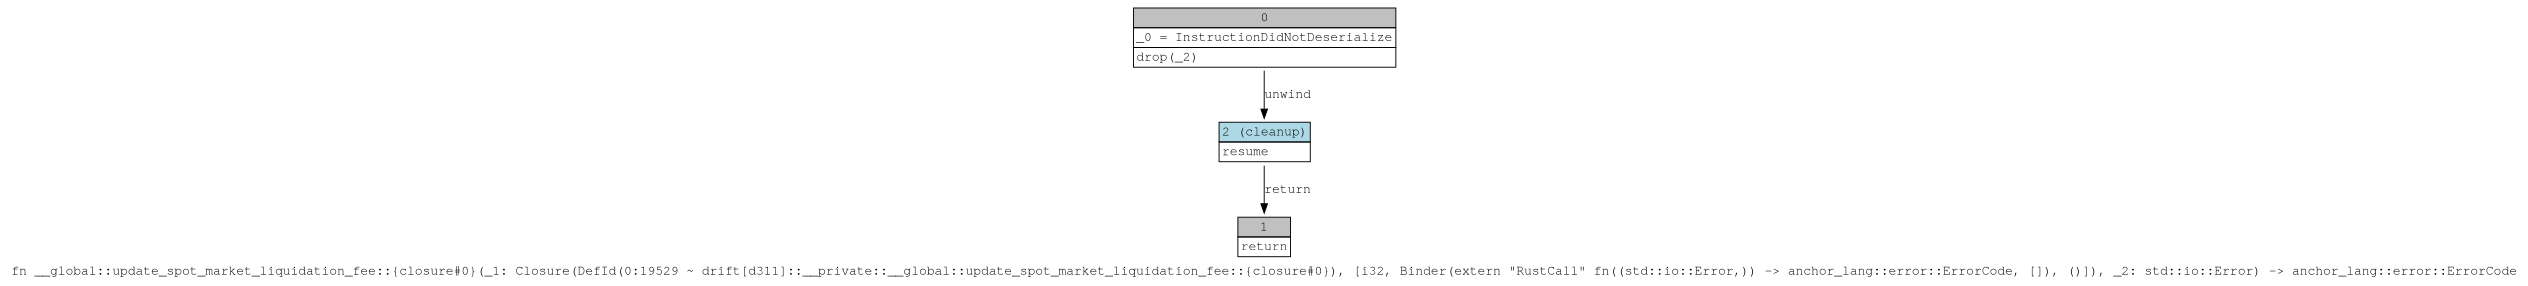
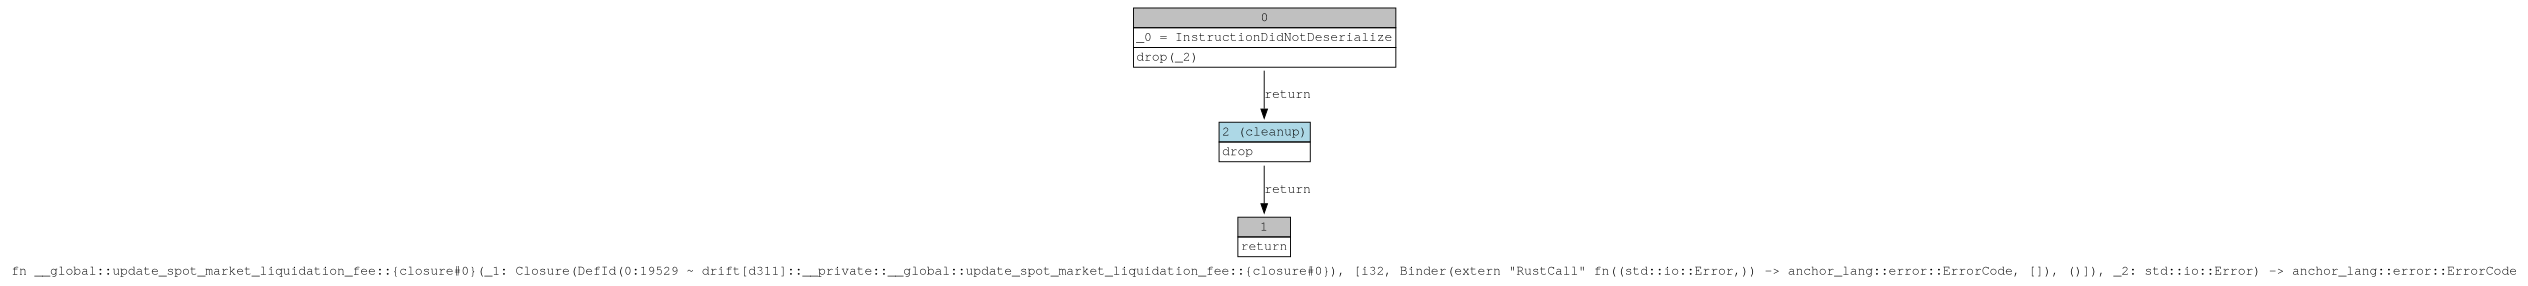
  digraph {
    fontname="Courier, monospace"
    label=<fn __global::update_spot_market_liquidation_fee::{closure#0}(_1: Closure(DefId(0:19529 ~ drift[d311]::__private::__global::update_spot_market_liquidation_fee::{closure#0}), [i32, Binder(extern &quot;RustCall&quot; fn((std::io::Error,)) -&gt; anchor_lang::error::ErrorCode, []), ()]), _2: std::io::Error) -&gt; anchor_lang::error::ErrorCode<br align="left"/>>
    node [fontname="Courier, monospace" shape=none]
    edge [fontname="Courier, monospace"]
    n1 [label=<<table border="0" cellborder="1" cellspacing="0"><tr><td bgcolor="gray" align="center" colspan="1">0</td></tr><tr><td align="left" balign="left">_0 = InstructionDidNotDeserialize<br/></td></tr><tr><td align="left">drop(_2)</td></tr></table>>]
-   n2 [label=<<table border="0" cellborder="1" cellspacing="0"><tr><td bgcolor="lightblue" align="center" colspan="1">2 (cleanup)</td></tr><tr><td align="left">resume</td></tr></table>>]
+   n2 [label=<<table border="0" cellborder="1" cellspacing="0"><tr><td bgcolor="lightblue" align="center" colspan="1">2 (cleanup)</td></tr><tr><td align="left">drop</td></tr></table>>]
    n3 [label=<<table border="0" cellborder="1" cellspacing="0"><tr><td bgcolor="gray" align="center" colspan="1">1</td></tr><tr><td align="left">return</td></tr></table>>]
-   n1 -> n2 [label=unwind]
+   n1 -> n2 [label=return]
    n2 -> n3 [label=return]
  }
